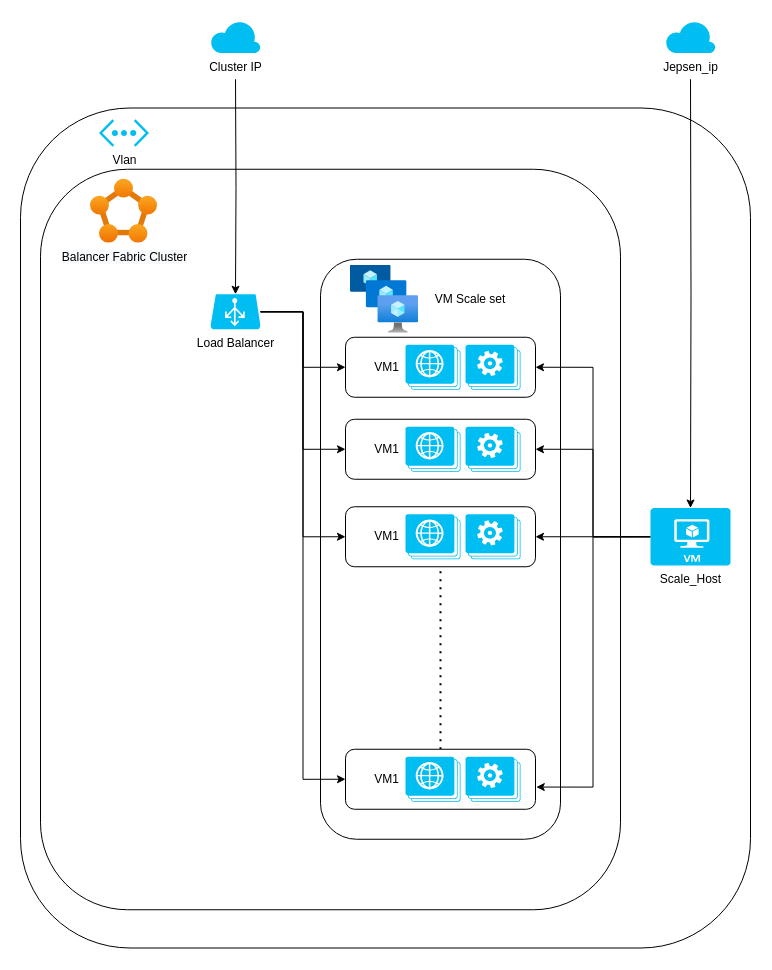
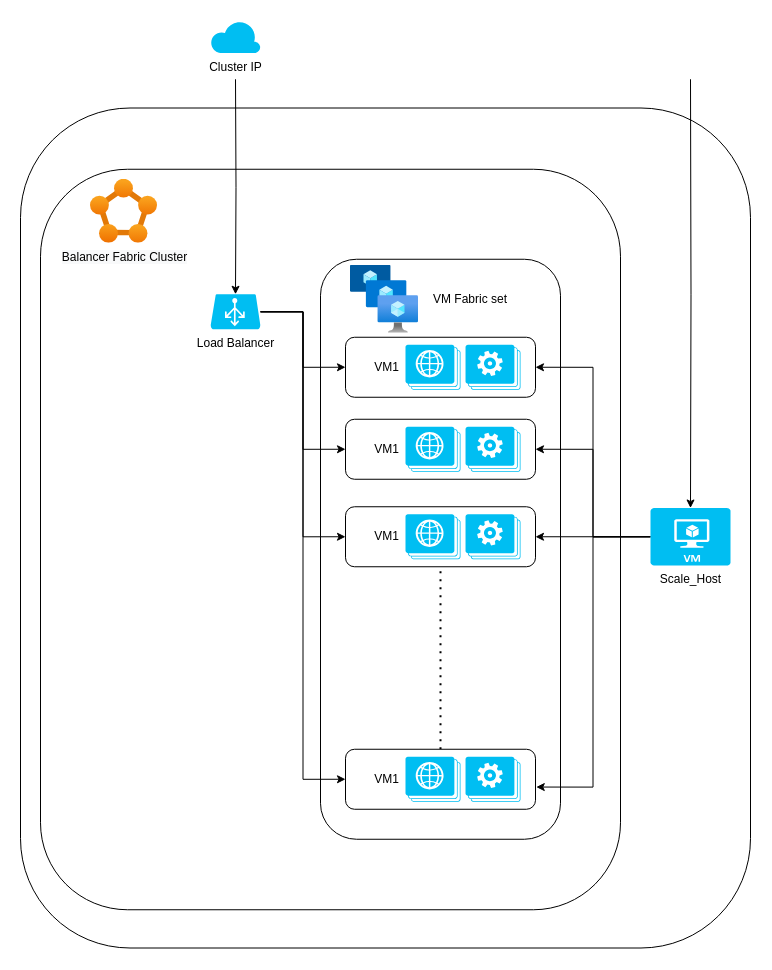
  <mxCell id="0" />
  <mxCell id="1" parent="0" />
  <mxCell id="2" value="" style="rounded=1;whiteSpace=wrap;html=1;" vertex="1" parent="1"><mxGeometry x="20" y="107.5" width="730" height="840" as="geometry" /></mxCell>
  <mxCell id="3" value="" style="rounded=1;whiteSpace=wrap;html=1;" vertex="1" parent="1"><mxGeometry x="40" y="168.75" width="580" height="740.5" as="geometry" /></mxCell>
  <mxCell id="4" value="" style="rounded=1;whiteSpace=wrap;html=1;" vertex="1" parent="1"><mxGeometry x="320" y="258.75" width="240" height="580" as="geometry" /></mxCell>
- <mxCell id="5" value="VM Scale set" style="text;html=1;strokeColor=none;fillColor=none;align=center;verticalAlign=middle;whiteSpace=wrap;rounded=0;" vertex="1" parent="1"><mxGeometry x="375" y="268.75" width="190" height="60" as="geometry" /></mxCell>
+ <mxCell id="5" value="VM Fabric set" style="text;html=1;strokeColor=none;fillColor=none;align=center;verticalAlign=middle;whiteSpace=wrap;rounded=0;" vertex="1" parent="1"><mxGeometry x="375" y="268.75" width="190" height="60" as="geometry" /></mxCell>
  <mxCell id="6" value="VM1&amp;nbsp; &amp;nbsp; &amp;nbsp; &amp;nbsp; &amp;nbsp; &amp;nbsp; &amp;nbsp; &amp;nbsp; &amp;nbsp; &amp;nbsp; &amp;nbsp; &amp;nbsp; &amp;nbsp; &amp;nbsp; &amp;nbsp; &amp;nbsp;&amp;nbsp;" style="rounded=1;whiteSpace=wrap;html=1;" vertex="1" parent="1"><mxGeometry x="345" y="336.75" width="190" height="60" as="geometry" /></mxCell>
  <mxCell id="7" value="" style="endArrow=none;dashed=1;html=1;dashPattern=1 3;strokeWidth=2;exitX=0.5;exitY=0;exitDx=0;exitDy=0;entryX=0.5;entryY=1;entryDx=0;entryDy=0;" edge="1" parent="1" source="30" target="27"><mxGeometry width="50" height="50" relative="1" as="geometry"><mxPoint x="470" y="758.75" as="sourcePoint" /><mxPoint x="470" y="578.75" as="targetPoint" /></mxGeometry></mxCell>
  <mxCell id="8" style="edgeStyle=orthogonalEdgeStyle;rounded=0;orthogonalLoop=1;jettySize=auto;html=1;entryX=1.004;entryY=0.63;entryDx=0;entryDy=0;entryPerimeter=0;exitX=0;exitY=0.5;exitDx=0;exitDy=0;exitPerimeter=0;" edge="1" parent="1" source="35" target="30"><mxGeometry relative="1" as="geometry"><mxPoint x="720" y="536.25" as="sourcePoint" /><mxPoint x="530" y="788.75" as="targetPoint" /></mxGeometry></mxCell>
  <mxCell id="9" style="edgeStyle=orthogonalEdgeStyle;rounded=0;orthogonalLoop=1;jettySize=auto;html=1;entryX=1;entryY=0.5;entryDx=0;entryDy=0;exitX=0;exitY=0.5;exitDx=0;exitDy=0;exitPerimeter=0;" edge="1" parent="1" source="35" target="27"><mxGeometry relative="1" as="geometry"><mxPoint x="720" y="536.25" as="sourcePoint" /></mxGeometry></mxCell>
  <mxCell id="10" style="edgeStyle=orthogonalEdgeStyle;rounded=0;orthogonalLoop=1;jettySize=auto;html=1;entryX=1;entryY=0.5;entryDx=0;entryDy=0;exitX=0;exitY=0.5;exitDx=0;exitDy=0;exitPerimeter=0;" edge="1" parent="1" source="35" target="24"><mxGeometry relative="1" as="geometry"><mxPoint x="720" y="536.25" as="sourcePoint" /></mxGeometry></mxCell>
  <mxCell id="11" style="edgeStyle=orthogonalEdgeStyle;rounded=0;orthogonalLoop=1;jettySize=auto;html=1;entryX=1;entryY=0.5;entryDx=0;entryDy=0;startArrow=none;" edge="1" parent="1" source="35" target="6"><mxGeometry relative="1" as="geometry"><mxPoint x="720" y="536.25" as="sourcePoint" /></mxGeometry></mxCell>
  <mxCell id="12" style="edgeStyle=orthogonalEdgeStyle;rounded=0;orthogonalLoop=1;jettySize=auto;html=1;entryX=0;entryY=0.5;entryDx=0;entryDy=0;" edge="1" parent="1" source="16" target="6"><mxGeometry relative="1" as="geometry" /></mxCell>
  <mxCell id="13" style="edgeStyle=orthogonalEdgeStyle;rounded=0;orthogonalLoop=1;jettySize=auto;html=1;entryX=0;entryY=0.5;entryDx=0;entryDy=0;" edge="1" parent="1" source="16" target="24"><mxGeometry relative="1" as="geometry" /></mxCell>
  <mxCell id="14" style="edgeStyle=orthogonalEdgeStyle;rounded=0;orthogonalLoop=1;jettySize=auto;html=1;entryX=0;entryY=0.5;entryDx=0;entryDy=0;" edge="1" parent="1" source="16" target="27"><mxGeometry relative="1" as="geometry" /></mxCell>
  <mxCell id="15" style="edgeStyle=orthogonalEdgeStyle;rounded=0;orthogonalLoop=1;jettySize=auto;html=1;entryX=0;entryY=0.5;entryDx=0;entryDy=0;" edge="1" parent="1" source="16" target="30"><mxGeometry relative="1" as="geometry" /></mxCell>
  <mxCell id="16" value="Load Balancer" style="verticalLabelPosition=bottom;html=1;verticalAlign=top;align=center;strokeColor=none;fillColor=#00BEF2;shape=mxgraph.azure.azure_load_balancer;" vertex="1" parent="1"><mxGeometry x="210" y="293.75" width="50" height="35" as="geometry" /></mxCell>
  <mxCell id="17" style="edgeStyle=orthogonalEdgeStyle;rounded=0;orthogonalLoop=1;jettySize=auto;html=1;entryX=0.5;entryY=0;entryDx=0;entryDy=0;entryPerimeter=0;" edge="1" parent="1" target="16"><mxGeometry relative="1" as="geometry"><mxPoint x="235" y="78.75" as="sourcePoint" /></mxGeometry></mxCell>
  <mxCell id="18" value="Cluster IP" style="verticalLabelPosition=bottom;html=1;verticalAlign=top;align=center;strokeColor=none;fillColor=#00BEF2;shape=mxgraph.azure.cloud;" vertex="1" parent="1"><mxGeometry x="210" y="20" width="50" height="32.5" as="geometry" /></mxCell>
- <mxCell id="19" value="Vlan" style="verticalLabelPosition=bottom;html=1;verticalAlign=top;align=center;strokeColor=none;fillColor=#00BEF2;shape=mxgraph.azure.virtual_network;pointerEvents=1;" vertex="1" parent="1"><mxGeometry x="98.5" y="118.75" width="50" height="27.5" as="geometry" /></mxCell>
  <mxCell id="20" value="" style="verticalLabelPosition=bottom;html=1;verticalAlign=top;align=center;strokeColor=none;fillColor=#00BEF2;shape=mxgraph.azure.web_roles;" vertex="1" parent="1"><mxGeometry x="405" y="344.25" width="55.0" height="45" as="geometry" /></mxCell>
  <mxCell id="21" value="" style="verticalLabelPosition=bottom;html=1;verticalAlign=top;align=center;strokeColor=none;fillColor=#00BEF2;shape=mxgraph.azure.worker_roles;" vertex="1" parent="1"><mxGeometry x="465" y="344.25" width="55.0" height="45" as="geometry" /></mxCell>
  <mxCell id="22" value="&lt;span style=&quot;background-color: rgb(248 , 249 , 250)&quot;&gt;Balancer Fabric Cluster&lt;/span&gt;" style="aspect=fixed;html=1;points=[];align=center;image;fontSize=12;image=img/lib/azure2/compute/Service_Fabric_Clusters.svg;" vertex="1" parent="1"><mxGeometry x="90" y="178.75" width="67" height="64" as="geometry" /></mxCell>
  <mxCell id="23" value="" style="aspect=fixed;html=1;points=[];align=center;image;fontSize=12;image=img/lib/azure2/compute/VM_Scale_Sets.svg;" vertex="1" parent="1"><mxGeometry x="350" y="264.75" width="68" height="68" as="geometry" /></mxCell>
  <mxCell id="24" value="VM1&amp;nbsp; &amp;nbsp; &amp;nbsp; &amp;nbsp; &amp;nbsp; &amp;nbsp; &amp;nbsp; &amp;nbsp; &amp;nbsp; &amp;nbsp; &amp;nbsp; &amp;nbsp; &amp;nbsp; &amp;nbsp; &amp;nbsp; &amp;nbsp;&amp;nbsp;" style="rounded=1;whiteSpace=wrap;html=1;" vertex="1" parent="1"><mxGeometry x="345" y="418.75" width="190" height="60" as="geometry" /></mxCell>
  <mxCell id="25" value="" style="verticalLabelPosition=bottom;html=1;verticalAlign=top;align=center;strokeColor=none;fillColor=#00BEF2;shape=mxgraph.azure.web_roles;" vertex="1" parent="1"><mxGeometry x="405" y="426.25" width="55.0" height="45" as="geometry" /></mxCell>
  <mxCell id="26" value="" style="verticalLabelPosition=bottom;html=1;verticalAlign=top;align=center;strokeColor=none;fillColor=#00BEF2;shape=mxgraph.azure.worker_roles;" vertex="1" parent="1"><mxGeometry x="465" y="426.25" width="55.0" height="45" as="geometry" /></mxCell>
  <mxCell id="27" value="VM1&amp;nbsp; &amp;nbsp; &amp;nbsp; &amp;nbsp; &amp;nbsp; &amp;nbsp; &amp;nbsp; &amp;nbsp; &amp;nbsp; &amp;nbsp; &amp;nbsp; &amp;nbsp; &amp;nbsp; &amp;nbsp; &amp;nbsp; &amp;nbsp;&amp;nbsp;" style="rounded=1;whiteSpace=wrap;html=1;" vertex="1" parent="1"><mxGeometry x="345" y="506.25" width="190" height="60" as="geometry" /></mxCell>
  <mxCell id="28" value="" style="verticalLabelPosition=bottom;html=1;verticalAlign=top;align=center;strokeColor=none;fillColor=#00BEF2;shape=mxgraph.azure.web_roles;" vertex="1" parent="1"><mxGeometry x="405" y="513.75" width="55.0" height="45" as="geometry" /></mxCell>
  <mxCell id="29" value="" style="verticalLabelPosition=bottom;html=1;verticalAlign=top;align=center;strokeColor=none;fillColor=#00BEF2;shape=mxgraph.azure.worker_roles;" vertex="1" parent="1"><mxGeometry x="465" y="513.75" width="55.0" height="45" as="geometry" /></mxCell>
  <mxCell id="30" value="VM1&amp;nbsp; &amp;nbsp; &amp;nbsp; &amp;nbsp; &amp;nbsp; &amp;nbsp; &amp;nbsp; &amp;nbsp; &amp;nbsp; &amp;nbsp; &amp;nbsp; &amp;nbsp; &amp;nbsp; &amp;nbsp; &amp;nbsp; &amp;nbsp;&amp;nbsp;" style="rounded=1;whiteSpace=wrap;html=1;" vertex="1" parent="1"><mxGeometry x="345" y="748.75" width="190" height="60" as="geometry" /></mxCell>
  <mxCell id="31" value="" style="verticalLabelPosition=bottom;html=1;verticalAlign=top;align=center;strokeColor=none;fillColor=#00BEF2;shape=mxgraph.azure.web_roles;" vertex="1" parent="1"><mxGeometry x="405" y="756.25" width="55.0" height="45" as="geometry" /></mxCell>
  <mxCell id="32" value="" style="verticalLabelPosition=bottom;html=1;verticalAlign=top;align=center;strokeColor=none;fillColor=#00BEF2;shape=mxgraph.azure.worker_roles;" vertex="1" parent="1"><mxGeometry x="465" y="756.25" width="55.0" height="45" as="geometry" /></mxCell>
  <mxCell id="33" style="edgeStyle=orthogonalEdgeStyle;rounded=0;orthogonalLoop=1;jettySize=auto;html=1;entryX=0.5;entryY=0;entryDx=0;entryDy=0;entryPerimeter=0;" edge="1" parent="1" target="35"><mxGeometry relative="1" as="geometry"><mxPoint x="690" y="78.75" as="sourcePoint" /></mxGeometry></mxCell>
- <mxCell id="34" value="Jepsen_ip" style="verticalLabelPosition=bottom;html=1;verticalAlign=top;align=center;strokeColor=none;fillColor=#00BEF2;shape=mxgraph.azure.cloud;" vertex="1" parent="1"><mxGeometry x="665" y="20" width="50" height="32.5" as="geometry" /></mxCell>
  <mxCell id="35" value="Scale_Host" style="verticalLabelPosition=bottom;html=1;verticalAlign=top;align=center;strokeColor=none;fillColor=#00BEF2;shape=mxgraph.azure.virtual_machine;" vertex="1" parent="1"><mxGeometry x="650" y="507.5" width="80" height="57.5" as="geometry" /></mxCell>
